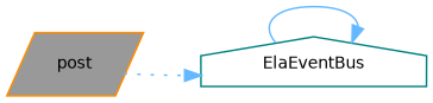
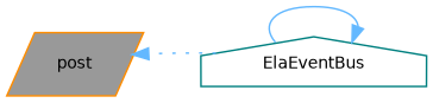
  digraph {
    rankdir=LR
    node [fontname=Helvetica fontsize=10 style=filled]
    edge [color=steelblue1 fontname=Helvetica fontsize=10 labelfontname=Helvetica labelfontsize=10]
    n1 [color=darkorange fillcolor=grey60 fontcolor=black height=0.2 label=post shape=parallelogram width=0.4]
    n2 [color=teal fillcolor=white height=0.2 label=ElaEventBus shape=house width=0.4]
-   n1 -> n2 [style=dotted]
+   n2 -> n1 [style=dotted]
    n2 -> n2 [style=solid]
  }
